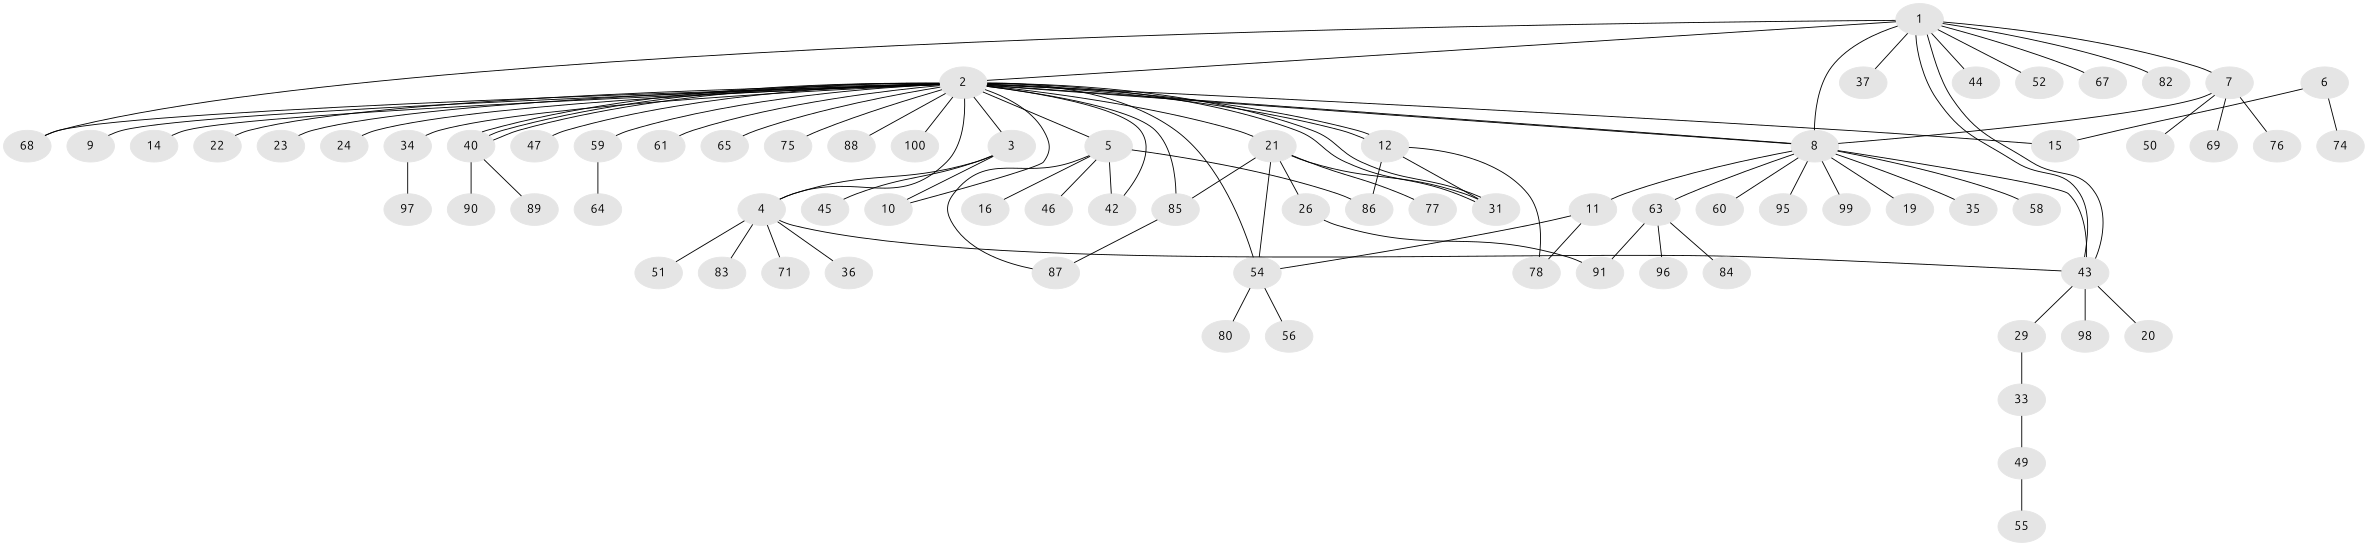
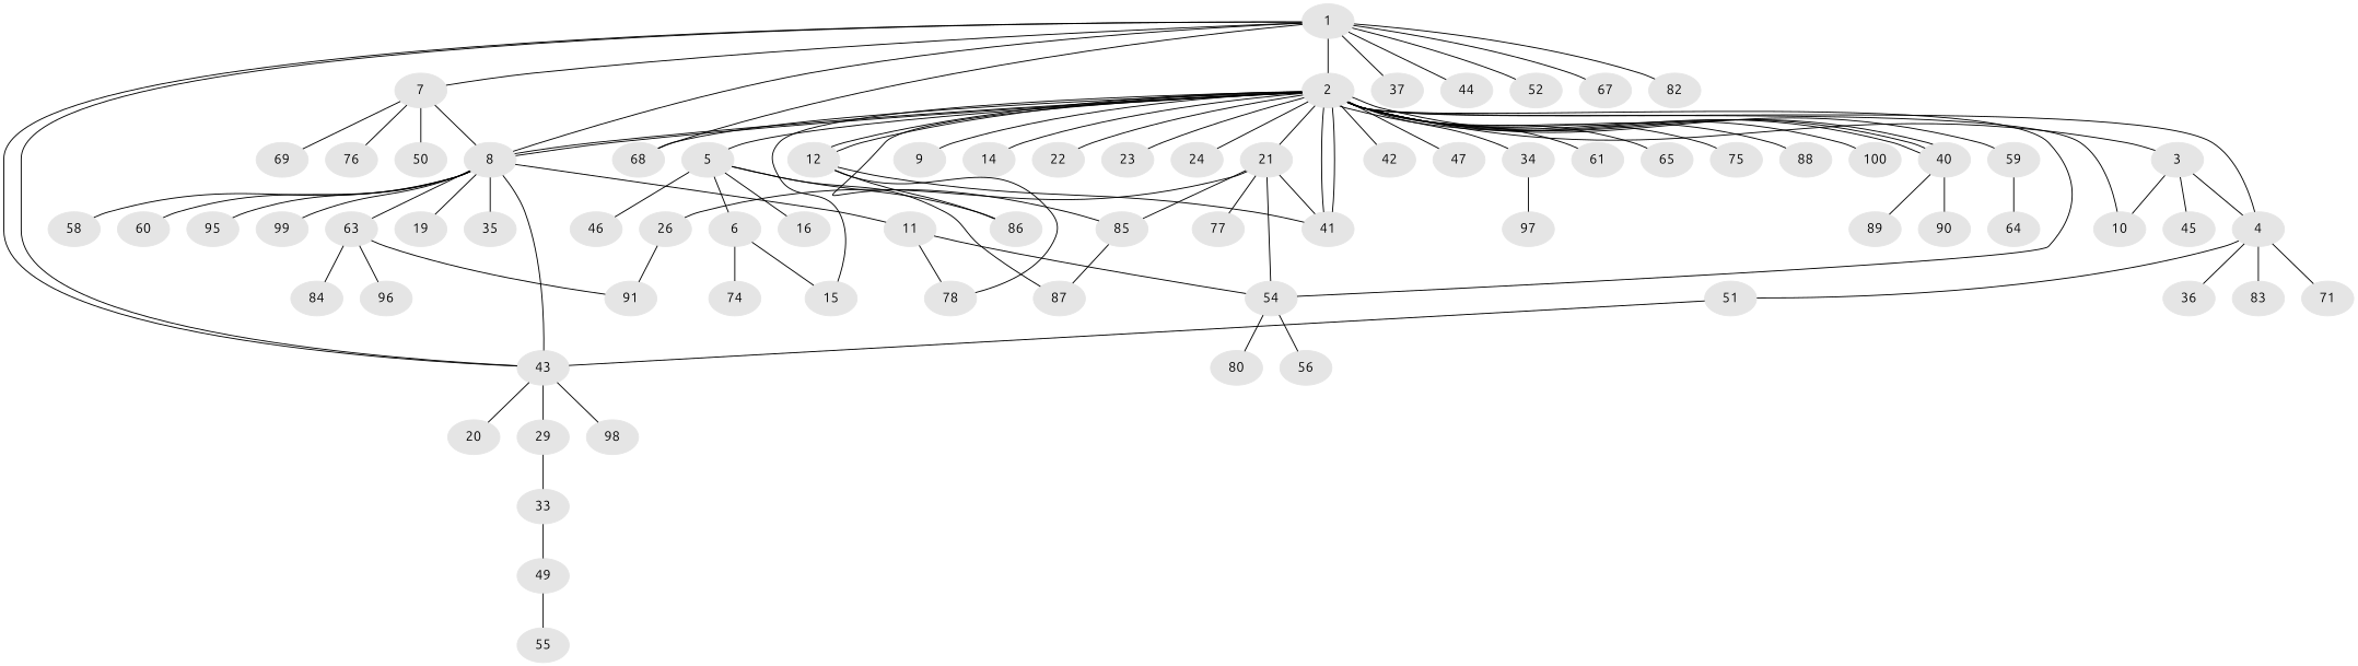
  graph {
    fontname=Ubuntu
    node [color=gray90 fontname=Ubuntu style=filled]
    edge [fontname=Ubuntu]
    1 [super="+41"]
    2 [super="+18"]
    7 [super="+93"]
    8 [super="+30"]
    n5 [label=43 super="+43"]
    37 [super="+62"]
    44
    52
    67
    68
    82
    3 [super="+94"]
    4 [super="+28"]
    5 [super="+39"]
    9
    12 [super="+70"]
    14
    15
    21 [super="+32"]
    22
    23
    24
    n23 [label=85 super="+38"]
-   31
+   31 [label=41]
    34
    40 [super="+79"]
    42
    47 [super="+81"]
    54
    59
    61
    65 [super="+73"]
    75
    88
    100
    10
    50
    69
    76
    11 [super="+66"]
    19
    35 [super="+48"]
    58
    60
    63 [super="+72"]
    95
    99
    20
    29 [super="+85"]
    n50 [label=98]
    45
    71
    36
    51
    83
    6 [super="+27"]
    16
    46
    86
    87
    78
    26 [super="+53"]
    77
    97
    89
    90
    56
    80
    64
    74
    91 [super="+98"]
    84
    96
    33
    49 [super="+57"]
    55
    1 -- 2 [weight=2]
    1 -- 7
    1 -- 8
    1 -- n5
    1 -- n5
    1 -- 37
    1 -- 44
    1 -- 52
    1 -- 67
    1 -- 68
    1 -- 82
    2 -- 8
    2 -- 8
    2 -- 68
    2 -- 3
    2 -- 4 [weight=2]
    2 -- 5
    2 -- 9
    2 -- 12
    2 -- 12
    2 -- 14
    2 -- 15
    2 -- 21
    2 -- 22
    2 -- 23
    2 -- 24
    2 -- n23
    2 -- 31 [weight=2]
    2 -- 31
    2 -- 34
    2 -- 40 [weight=2]
    2 -- 40
    2 -- 40
    2 -- 42
    2 -- 47
    2 -- 54
    2 -- 59
    2 -- 61
    2 -- 65
    2 -- 75
    2 -- 88
    2 -- 100
    2 -- 10
    7 -- 8
    7 -- 50
    7 -- 69
    7 -- 76
    8 -- n5 [weight=2]
    8 -- 11
    8 -- 19
    8 -- 35
    8 -- 58
    8 -- 60
    8 -- 63 [weight=2]
    8 -- 95
    8 -- 99
    n5 -- 20
    n5 -- 29
    n5 -- n50
    3 -- 4
    3 -- 10
    3 -- 45
-   4 -- n5
+   51 -- n5
    4 -- 71
    4 -- 36
    4 -- 51
    4 -- 83
-   5 -- 42
+   5 -- 6
    5 -- 16
    5 -- 46
    5 -- 86
    5 -- 87
    12 -- 31
    12 -- 86
    12 -- 78
    21 -- n23
    21 -- 31
    21 -- 54
    21 -- 26
    21 -- 77
    n23 -- 87
    34 -- 97
    40 -- 89
    40 -- 90
    54 -- 56
    54 -- 80
    59 -- 64
    11 -- 54
    11 -- 78
    63 -- 91
    63 -- 84
    63 -- 96
    29 -- 33
    6 -- 15
    6 -- 74
    26 -- 91
    33 -- 49
    49 -- 55
  }
